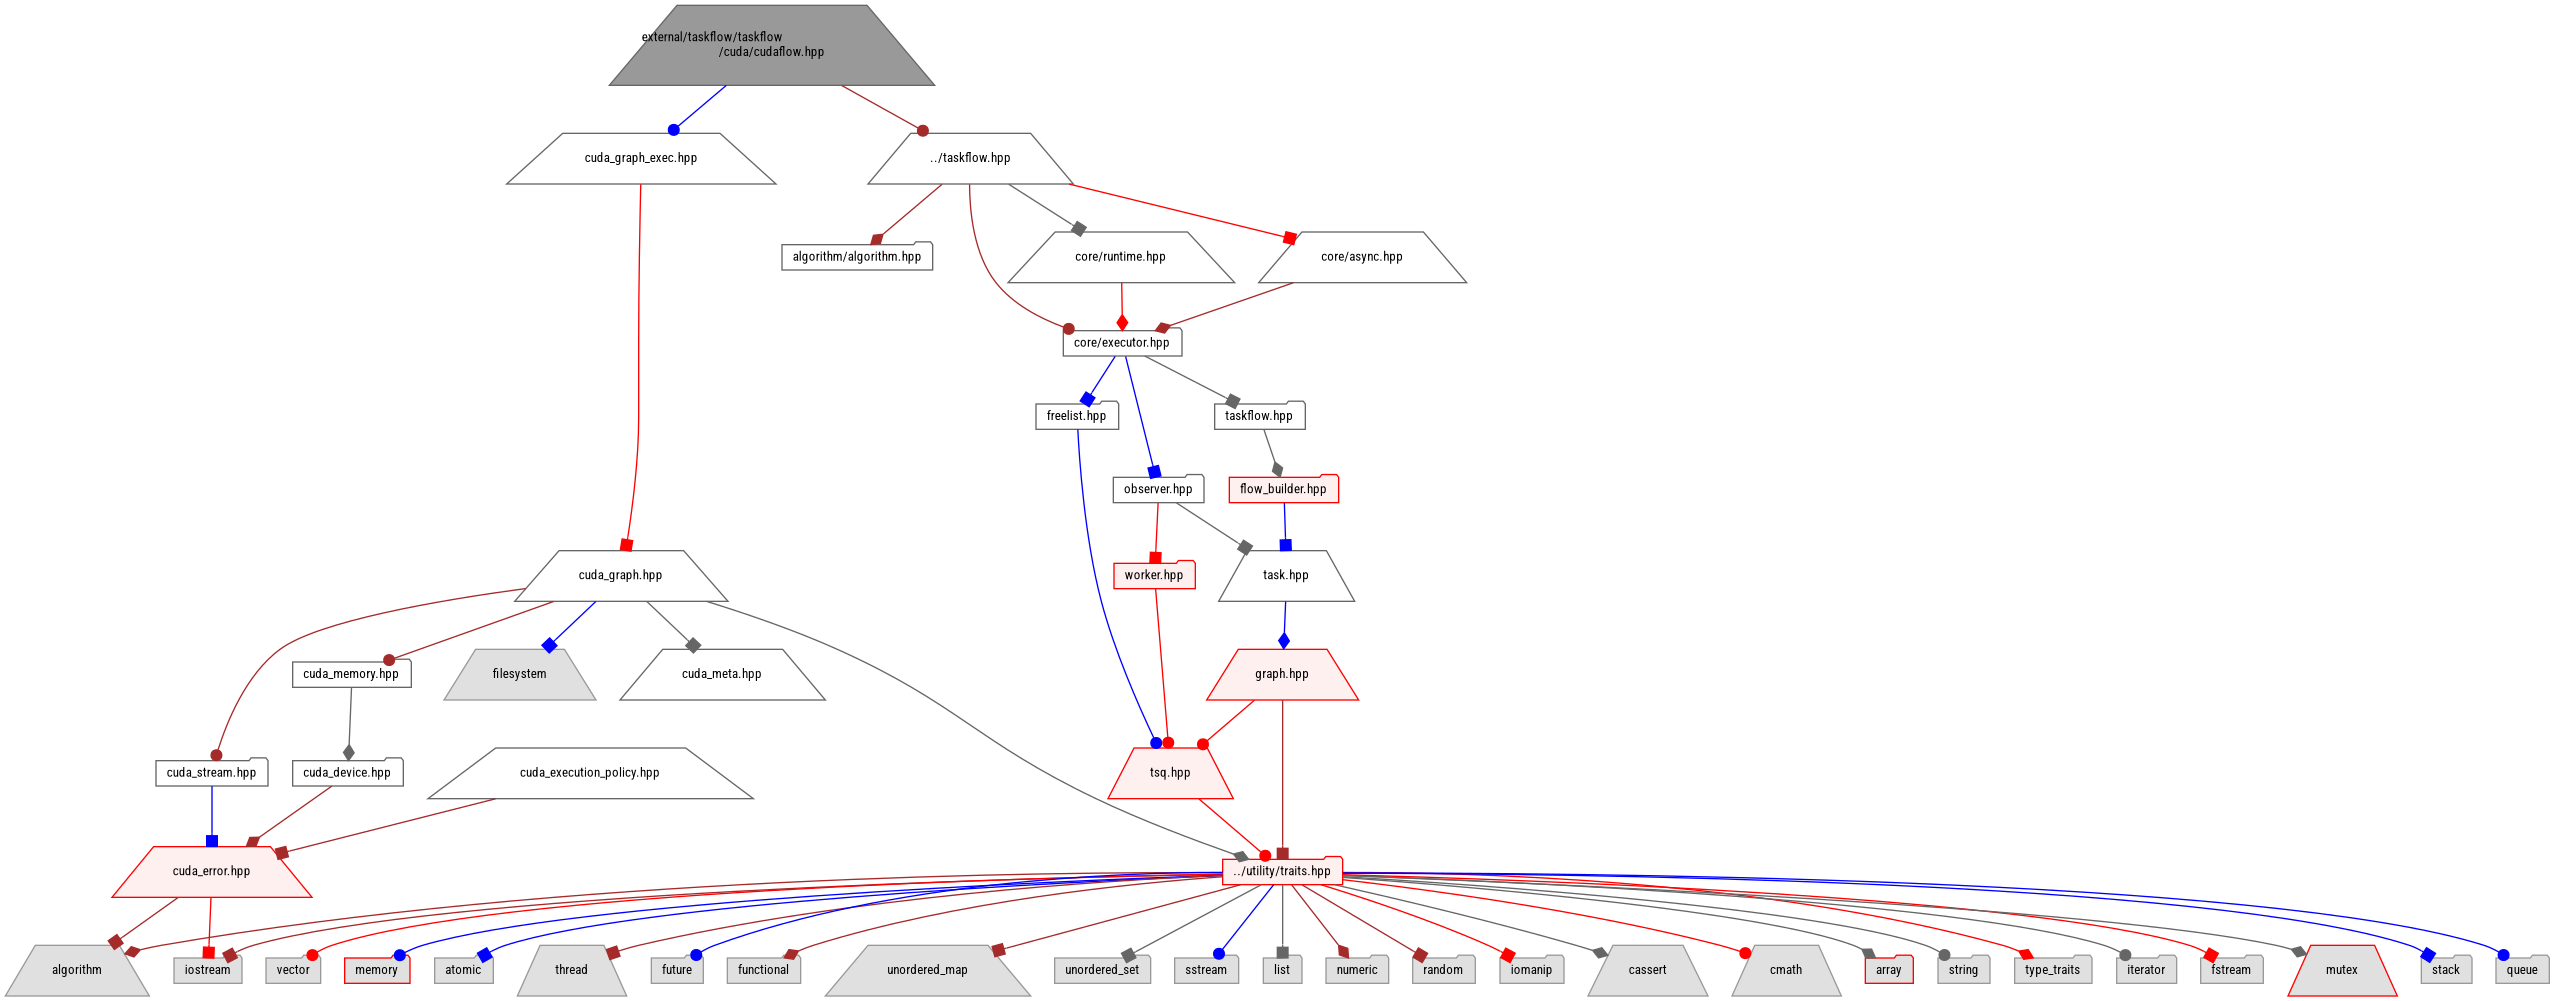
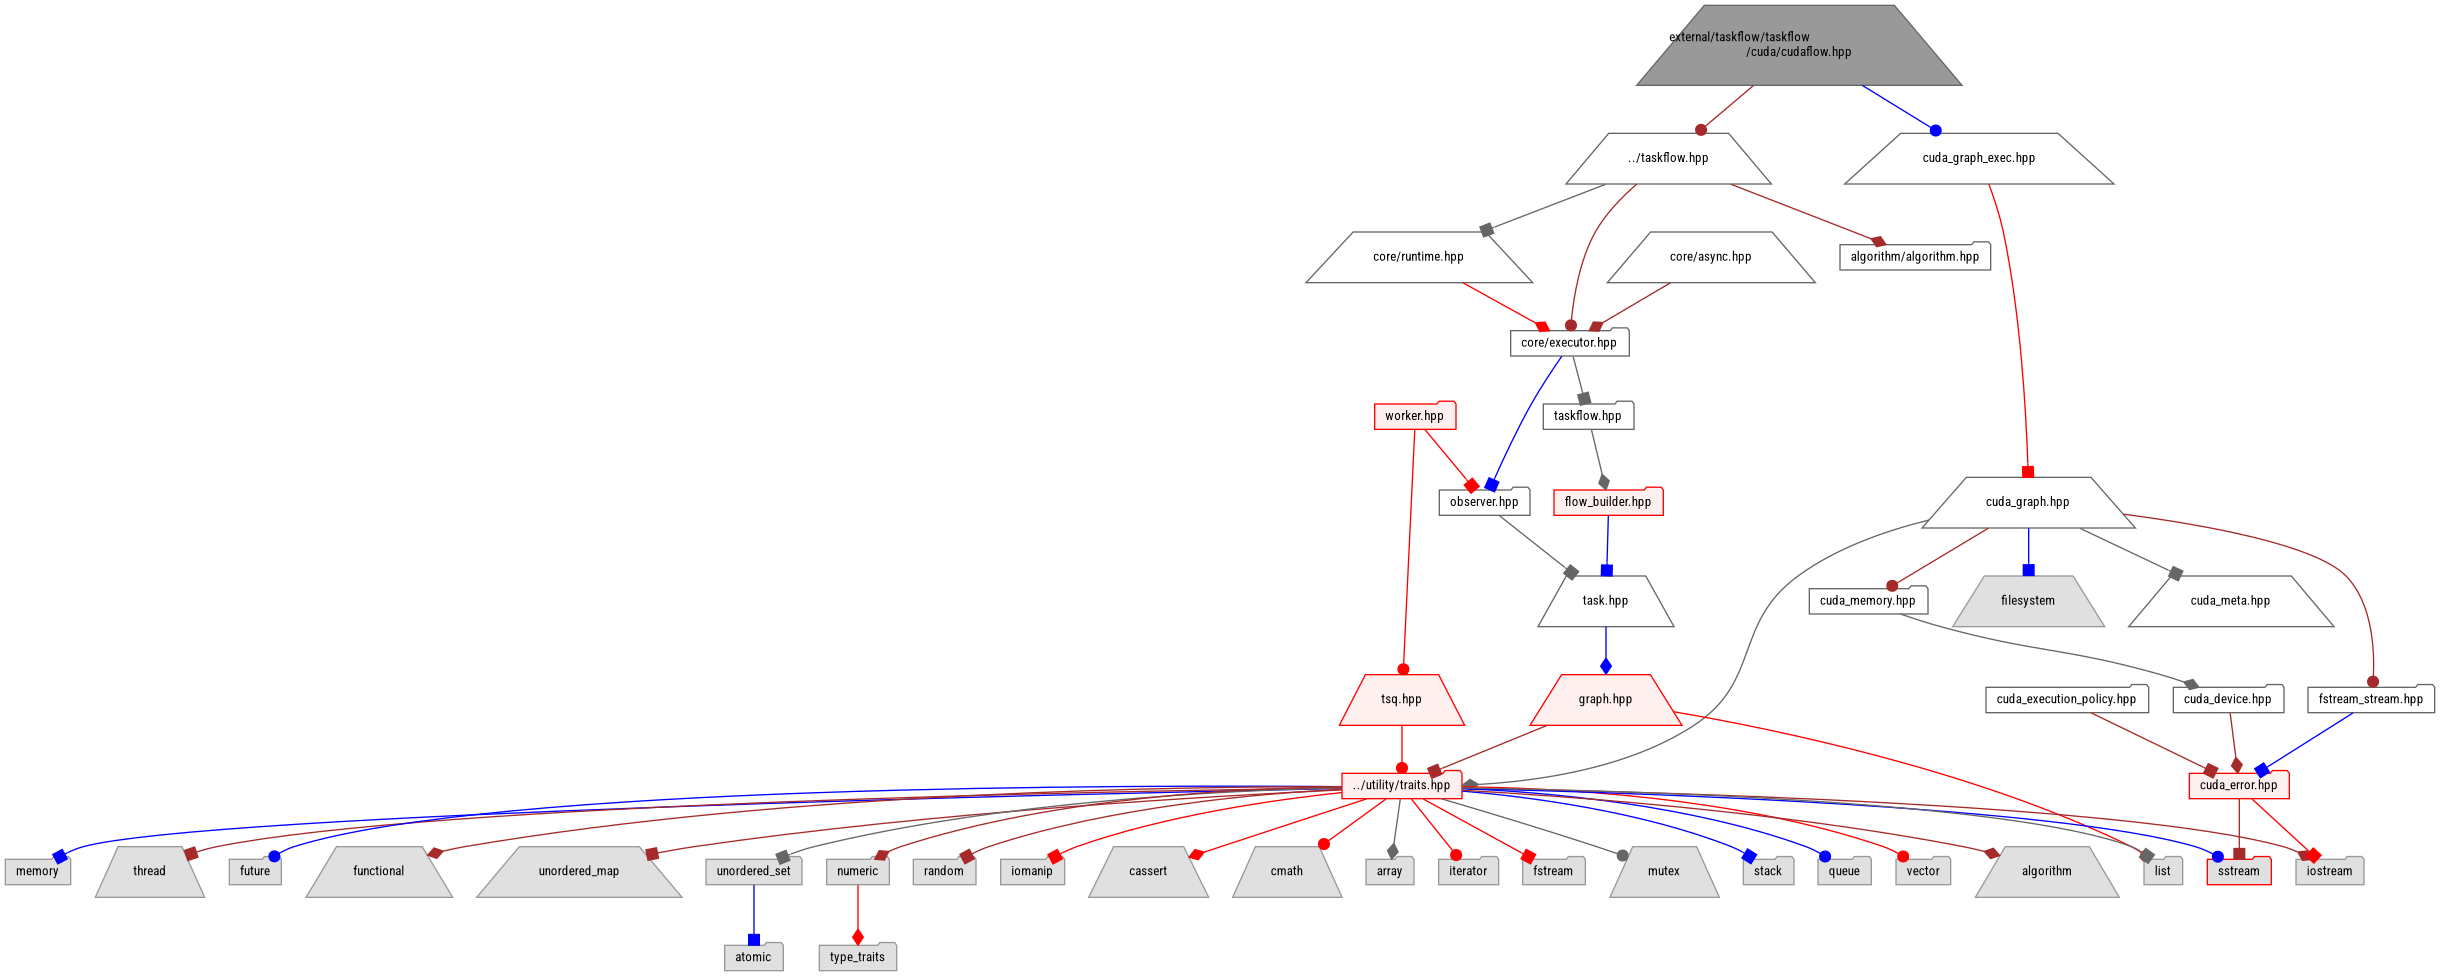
  digraph {
    fontname="Roboto Condensed"
    node [color=grey60 fillcolor="#E0E0E0" fontname="Roboto Condensed" fontsize=10 shape=folder style=filled]
    edge [arrowhead=box color=brown fontname="Roboto Condensed" fontsize=10 labelfontname=Helvetica labelfontsize=10 style=solid]
    n1 [color=gray40 fillcolor=grey60 fontcolor=black height=0.2 label="external/taskflow/taskflow\l/cuda/cudaflow.hpp" shape=trapezium width=0.4]
    n2 [color=grey40 fillcolor=white height=0.2 label="../taskflow.hpp" shape=trapezium width=0.4]
    n3 [color=grey40 fillcolor=white height=0.2 label="cuda_graph_exec.hpp" shape=trapezium width=0.4]
    n4 [color=grey40 fillcolor=white height=0.2 label="core/executor.hpp" width=0.4]
    n5 [color=grey40 fillcolor=white height=0.2 label="core/runtime.hpp" shape=trapezium width=0.4]
    n6 [color=grey40 fillcolor=white height=0.2 label="core/async.hpp" shape=trapezium width=0.4]
    n7 [color=grey40 fillcolor=white height=0.2 label="algorithm/algorithm.hpp" width=0.4]
    n8 [color=grey40 fillcolor=white height=0.2 label="cuda_graph.hpp" shape=trapezium width=0.4]
    n9 [color=grey40 fillcolor=white height=0.2 label="observer.hpp" width=0.4]
    n10 [color=grey40 fillcolor=white height=0.2 label="taskflow.hpp" width=0.4]
-   n11 [color=grey40 fillcolor=white height=0.2 label="freelist.hpp" width=0.4]
    n12 [color=grey40 fillcolor=white height=0.2 label="task.hpp" shape=trapezium width=0.4]
    n13 [color=red fillcolor="#FFF0F0" height=0.2 label="worker.hpp" width=0.4]
    n14 [color=red fillcolor="#FFF0F0" height=0.2 label="flow_builder.hpp" width=0.4]
    n15 [color=red fillcolor="#FFF0F0" height=0.2 label="tsq.hpp" shape=trapezium width=0.4]
    n16 [color=red fillcolor="#FFF0F0" height=0.2 label="graph.hpp" shape=trapezium width=0.4]
    n17 [color=red fillcolor="#FFF0F0" height=0.2 label="../utility/traits.hpp" width=0.4]
    n18 [height=0.2 label=type_traits width=0.4]
    n19 [height=0.2 label=iterator width=0.4]
    n20 [height=0.2 label=iostream width=0.4]
    n21 [height=0.2 label=fstream width=0.4]
-   n22 [color=red height=0.2 label=mutex shape=trapezium width=0.4]
+   n22 [height=0.2 label=mutex shape=trapezium width=0.4]
    n23 [height=0.2 label=stack width=0.4]
    n24 [height=0.2 label=queue width=0.4]
    n25 [height=0.2 label=vector width=0.4]
    n26 [height=0.2 label=algorithm shape=trapezium width=0.4]
-   n27 [color=red height=0.2 label=memory width=0.4]
+   n27 [height=0.2 label=memory width=0.4]
    n28 [height=0.2 label=atomic width=0.4]
    n29 [height=0.2 label=thread shape=trapezium width=0.4]
    n30 [height=0.2 label=future width=0.4]
-   n31 [height=0.2 label=functional width=0.4]
+   n31 [height=0.2 label=functional shape=trapezium width=0.4]
    n32 [height=0.2 label=unordered_map shape=trapezium width=0.4]
    n33 [height=0.2 label=unordered_set width=0.4]
-   n34 [height=0.2 label=sstream width=0.4]
+   n34 [color=red height=0.2 label=sstream width=0.4]
    n35 [height=0.2 label=list width=0.4]
    n36 [height=0.2 label=numeric width=0.4]
    n37 [height=0.2 label=random width=0.4]
    n38 [height=0.2 label=iomanip width=0.4]
    n39 [height=0.2 label=cassert shape=trapezium width=0.4]
    n40 [height=0.2 label=cmath shape=trapezium width=0.4]
-   n41 [color=red height=0.2 label=array width=0.4]
-   n42 [height=0.2 label=string width=0.4]
+   n41 [height=0.2 label=array width=0.4]
    n43 [height=0.2 label=filesystem shape=trapezium width=0.4]
    n44 [color=grey40 fillcolor=white height=0.2 label="cuda_memory.hpp" width=0.4]
-   n45 [color=grey40 fillcolor=white height=0.2 label="cuda_stream.hpp" width=0.4]
+   n45 [color=grey40 fillcolor=white height=0.2 label="fstream_stream.hpp" width=0.4]
    n46 [color=grey40 fillcolor=white height=0.2 label="cuda_meta.hpp" shape=trapezium width=0.4]
    n47 [color=grey40 fillcolor=white height=0.2 label="cuda_device.hpp" width=0.4]
-   n48 [color=red fillcolor="#FFF0F0" height=0.2 label="cuda_error.hpp" shape=trapezium width=0.4]
-   n49 [color=grey40 fillcolor=white height=0.2 label="cuda_execution_policy.hpp" shape=trapezium width=0.4]
+   n48 [color=red fillcolor="#FFF0F0" height=0.2 label="cuda_error.hpp" width=0.4]
+   n49 [color=grey40 fillcolor=white height=0.2 label="cuda_execution_policy.hpp" width=0.4]
    n1 -> n2 [arrowhead=dot]
    n1 -> n3 [arrowhead=dot color=blue]
    n2 -> n4 [arrowhead=dot]
    n2 -> n5 [color=gray40]
-   n2 -> n6 [color=red]
    n2 -> n7 [arrowhead=diamond]
    n3 -> n8 [color=red]
    n4 -> n9 [color=blue]
    n4 -> n10 [color=gray40]
-   n4 -> n11 [color=blue]
    n5 -> n4 [arrowhead=diamond color=red]
    n6 -> n4 [arrowhead=diamond]
    n8 -> n17 [arrowhead=diamond color=gray40]
    n8 -> n43 [color=blue]
    n8 -> n44 [arrowhead=dot]
    n8 -> n45 [arrowhead=dot]
    n8 -> n46 [color=gray40]
    n9 -> n12 [color=gray40]
-   n9 -> n13 [color=red]
+   n13 -> n9 [color=red]
    n10 -> n14 [arrowhead=diamond color=gray40]
-   n11 -> n15 [arrowhead=dot color=blue]
    n12 -> n16 [arrowhead=diamond color=blue]
    n13 -> n15 [arrowhead=dot color=red]
    n14 -> n12 [color=blue]
    n15 -> n17 [arrowhead=dot color=red]
-   n16 -> n15 [arrowhead=dot color=red]
+   n16 -> n35 [arrowhead=dot color=red]
    n16 -> n17
-   n17 -> n18 [arrowhead=diamond color=red]
-   n17 -> n19 [arrowhead=dot color=gray40]
-   n17 -> n20
+   n36 -> n18 [arrowhead=diamond color=red]
+   n17 -> n19 [arrowhead=dot color=red]
+   n17 -> n20 [arrowhead=diamond]
    n17 -> n21 [color=red]
-   n17 -> n22 [arrowhead=diamond color=gray40]
+   n17 -> n22 [arrowhead=dot color=gray40]
    n17 -> n23 [color=blue]
    n17 -> n24 [arrowhead=dot color=blue]
    n17 -> n25 [arrowhead=dot color=red]
    n17 -> n26 [arrowhead=diamond]
-   n17 -> n27 [arrowhead=dot color=blue]
-   n17 -> n28 [color=blue]
+   n17 -> n27 [color=blue]
+   n33 -> n28 [color=blue]
    n17 -> n29
    n17 -> n30 [arrowhead=dot color=blue]
    n17 -> n31 [arrowhead=diamond]
    n17 -> n32
    n17 -> n33 [color=gray40]
    n17 -> n34 [arrowhead=dot color=blue]
    n17 -> n35 [color=gray40]
    n17 -> n36 [arrowhead=diamond]
    n17 -> n37
    n17 -> n38 [color=red]
-   n17 -> n39 [arrowhead=diamond color=gray40]
+   n17 -> n39 [arrowhead=diamond color=red]
    n17 -> n40 [arrowhead=dot color=red]
    n17 -> n41 [arrowhead=diamond color=gray40]
-   n17 -> n42 [arrowhead=dot color=gray40]
    n44 -> n47 [arrowhead=diamond color=gray40]
    n45 -> n48 [color=blue]
    n47 -> n48 [arrowhead=diamond]
    n48 -> n20 [color=red]
-   n48 -> n26
+   n48 -> n34
    n49 -> n48
  }
